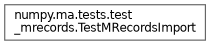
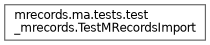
  digraph {
    rankdir=LR
-   n1 [color=grey40 fillcolor=white fontname=Helvetica fontsize=10 height=0.2 label="numpy.ma.tests.test\l_mrecords.TestMRecordsImport" shape=box style=filled width=0.4]
+   n1 [color=grey40 fillcolor=white fontname=Helvetica fontsize=10 height=0.2 label="mrecords.ma.tests.test\l_mrecords.TestMRecordsImport" shape=box style=filled width=0.4]
  }
